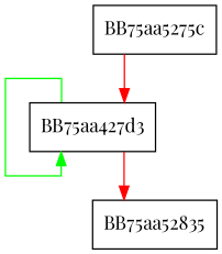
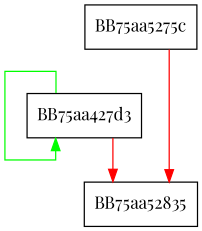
  digraph {
    fontname="Playfair Display"
    splines=ortho
    node [fontname="Playfair Display" shape=box]
    edge [color=red fontname="Playfair Display"]
    n1 [label=BB75aa427d3]
    BB75aa5275c
    BB75aa52835
    n1 -> n1 [color=green]
    n1 -> BB75aa52835
-   BB75aa5275c -> n1
+   BB75aa5275c -> BB75aa52835
  }
